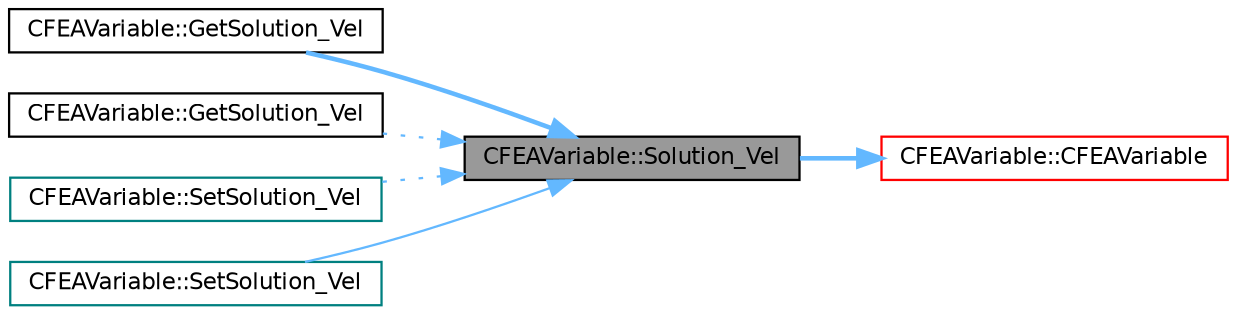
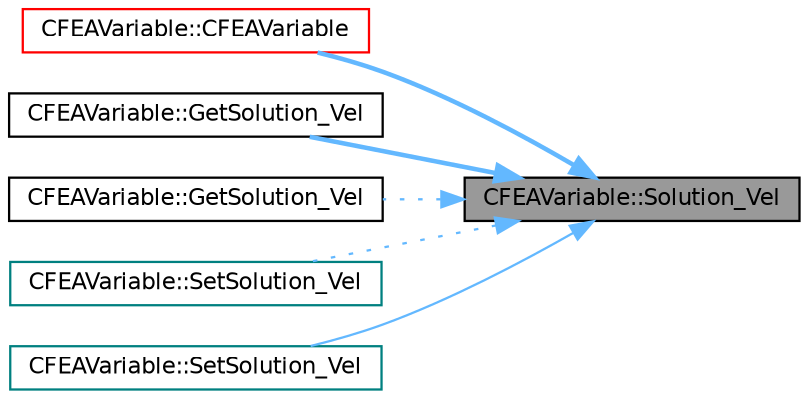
  digraph {
    rankdir=RL
    node [color=black fillcolor=white fontname=Helvetica fontsize=10 shape=box style=filled]
    edge [color=steelblue1 dir=back fontname=Helvetica fontsize=10 labelfontname=Helvetica labelfontsize=10 style=bold]
    n1 [fillcolor=grey60 fontcolor=black height=0.2 label="CFEAVariable::Solution_Vel" width=0.4]
    n2 [color=red height=0.2 label="CFEAVariable::CFEAVariable" width=0.4]
    n3 [height=0.2 label="CFEAVariable::GetSolution_Vel" width=0.4]
    n4 [height=0.2 label="CFEAVariable::GetSolution_Vel" width=0.4]
    n5 [color=teal height=0.2 label="CFEAVariable::SetSolution_Vel" width=0.4]
    n6 [color=teal height=0.2 label="CFEAVariable::SetSolution_Vel" width=0.4]
-   n2 -> n1
+   n1 -> n2
    n1 -> n3
    n1 -> n4 [style=dotted]
    n1 -> n5 [style=dotted]
    n1 -> n6 [style=solid]
  }
